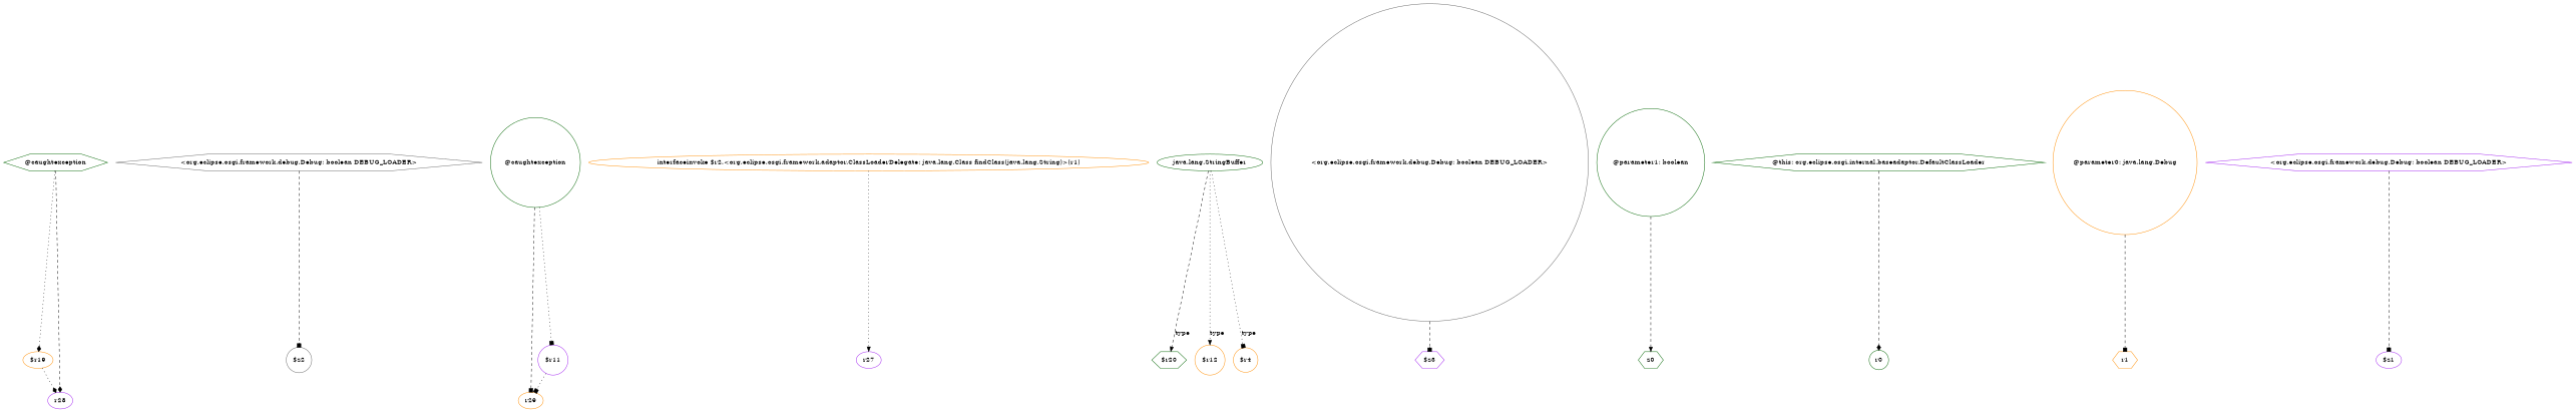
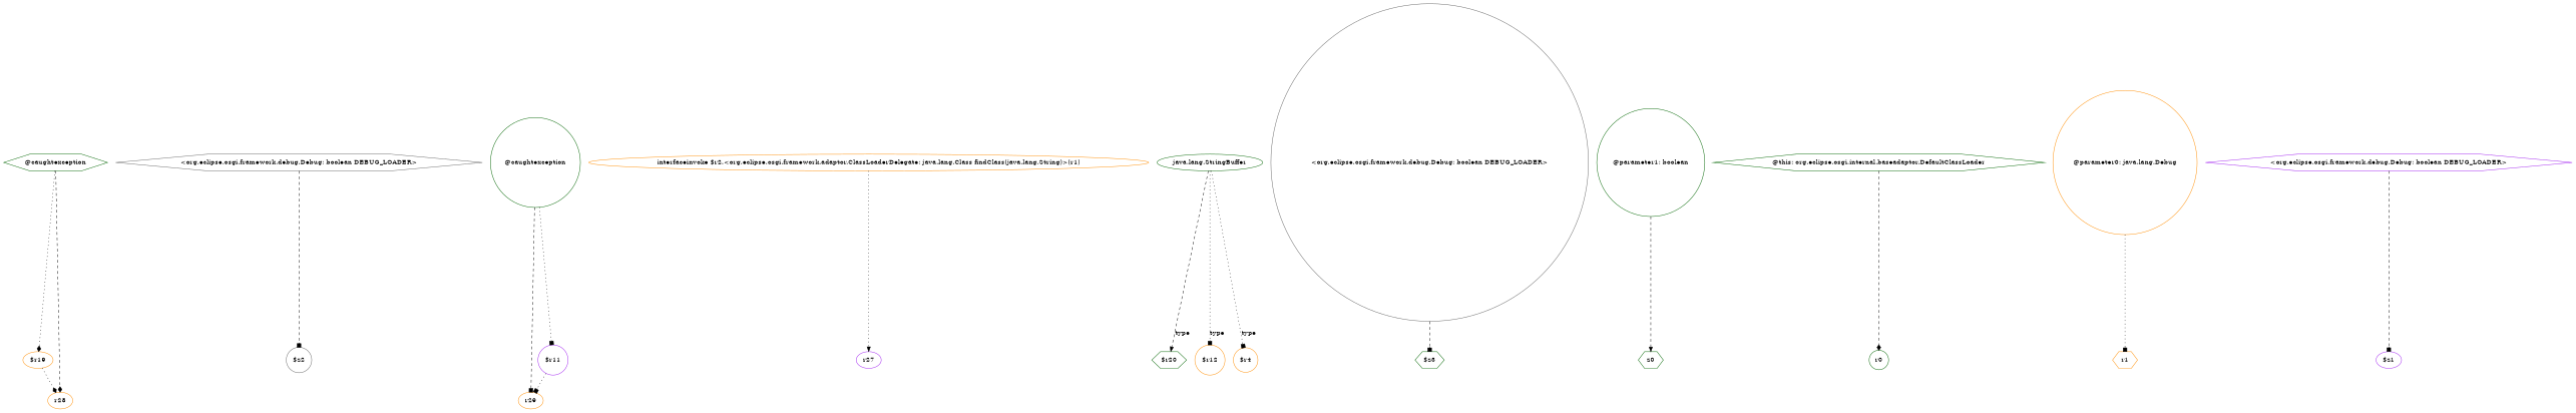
  digraph {
    node [color=darkgreen shape=circle]
    edge [arrowhead=box style=dotted]
    n1 [label="@caughtexception" shape=hexagon]
    n2 [color=darkorange label="$r19" shape=ellipse]
-   n3 [color=purple label=r28 shape=ellipse]
+   n3 [color=darkorange label=r28 shape=ellipse]
    n4 [color=gray40 label="<org.eclipse.osgi.framework.debug.Debug: boolean DEBUG_LOADER>" shape=hexagon]
    n5 [color=gray40 label="$z2"]
    n6 [label="@caughtexception"]
    n7 [color=darkorange label=r29 shape=ellipse]
    n8 [color=purple label="$r11"]
    n9 [color=darkorange label="interfaceinvoke $r2.<org.eclipse.osgi.framework.adaptor.ClassLoaderDelegate: java.lang.Class findClass(java.lang.String)>(r1)" shape=ellipse]
    n10 [color=purple label=r27 shape=ellipse]
    n11 [label="java.lang.StringBuffer" shape=ellipse]
    n12 [label="$r20" shape=hexagon]
    n13 [color=darkorange label="$r12"]
    n14 [color=darkorange label="$r4"]
    n15 [color=gray40 label="<org.eclipse.osgi.framework.debug.Debug: boolean DEBUG_LOADER>"]
-   n16 [color=purple label="$z3" shape=hexagon]
+   n16 [label="$z3" shape=hexagon]
    n17 [label="@parameter1: boolean"]
    n18 [label=z0 shape=hexagon]
    n19 [label="@this: org.eclipse.osgi.internal.baseadaptor.DefaultClassLoader" shape=hexagon]
    n20 [label=r0]
    n21 [color=darkorange label="@parameter0: java.lang.Debug"]
    n22 [color=darkorange label=r1 shape=hexagon]
    n23 [color=purple label="<org.eclipse.osgi.framework.debug.Debug: boolean DEBUG_LOADER>" shape=hexagon]
    n24 [color=purple label="$z1" shape=ellipse]
    n1 -> n2 [arrowhead=diamond]
    n1 -> n3 [arrowhead=diamond style=dashed]
    n2 -> n3 [arrowhead=diamond]
    n4 -> n5 [style=dashed]
    n6 -> n7 [style=dashed]
    n6 -> n8
    n8 -> n7
    n9 -> n10 [arrowhead=normal]
    n11 -> n12 [arrowhead=normal label=type style=dashed]
-   n11 -> n13 [arrowhead=normal label=type]
+   n11 -> n13 [label=type]
    n11 -> n14 [label=type]
    n15 -> n16 [style=dashed]
    n17 -> n18 [arrowhead=normal style=dashed]
    n19 -> n20 [arrowhead=diamond style=dashed]
-   n21 -> n22 [style=dashed]
+   n21 -> n22
    n23 -> n24 [style=dashed]
  }
